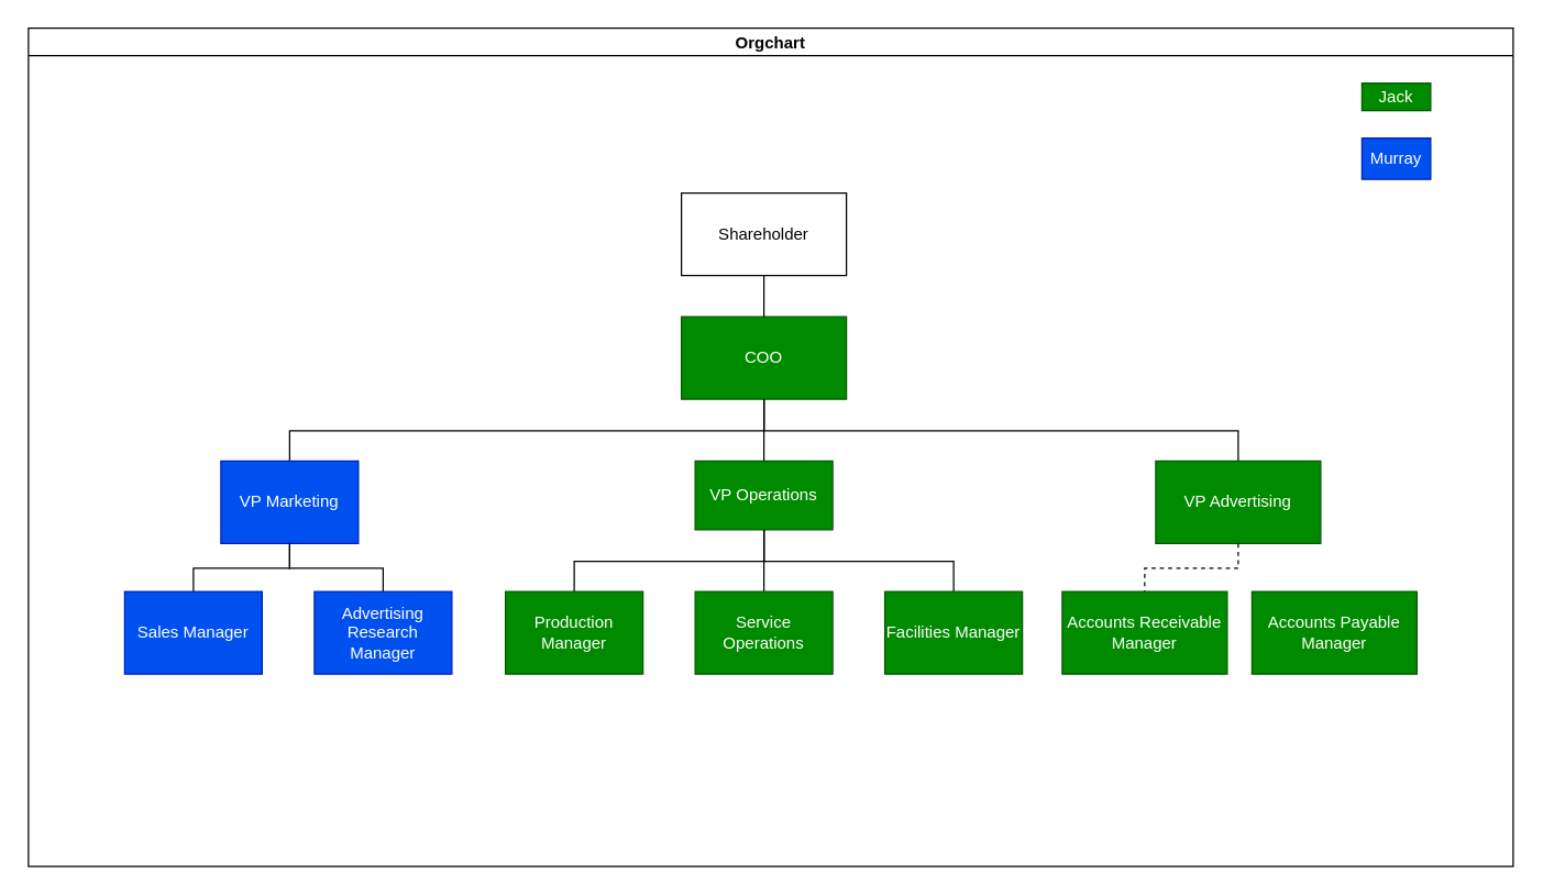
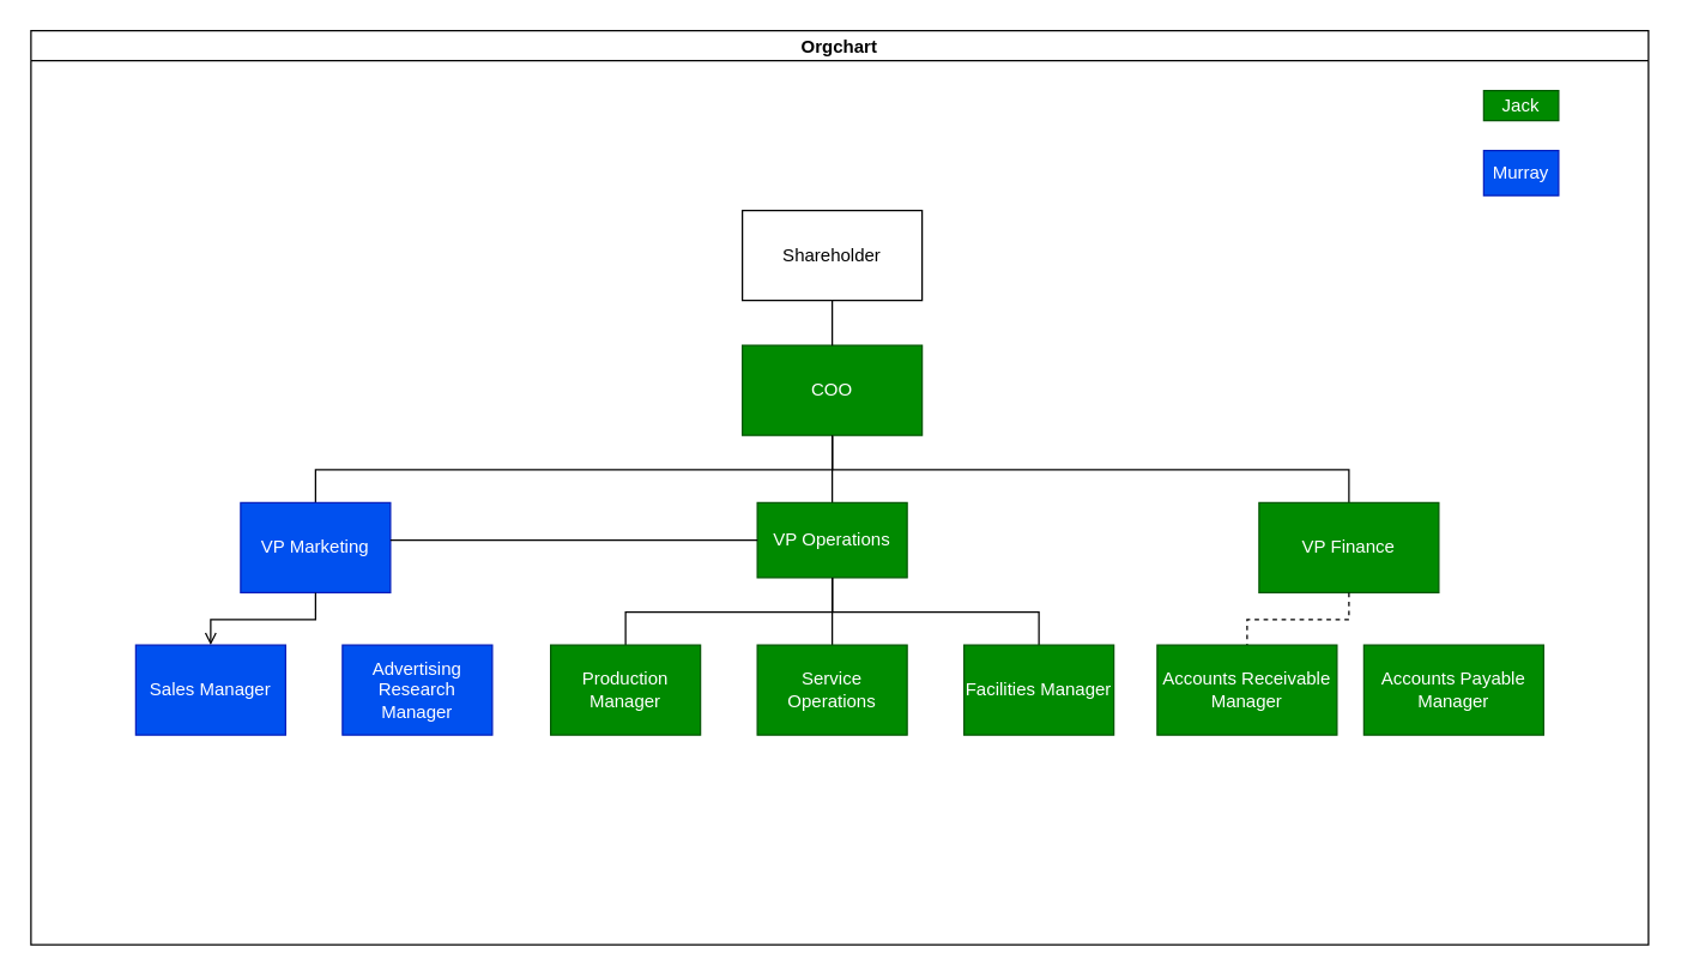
  <mxCell id="0" />
  <mxCell id="1" parent="0" />
  <mxCell id="2" value="Orgchart" style="swimlane;startSize=20;horizontal=1;containerType=tree;newEdgeStyle={&quot;edgeStyle&quot;:&quot;elbowEdgeStyle&quot;,&quot;startArrow&quot;:&quot;none&quot;,&quot;endArrow&quot;:&quot;none&quot;};" vertex="1" parent="1"><mxGeometry x="20" y="20" width="1080" height="610" as="geometry" /></mxCell>
  <mxCell id="3" value="" style="edgeStyle=elbowEdgeStyle;elbow=vertical;sourcePerimeterSpacing=0;targetPerimeterSpacing=0;startArrow=none;endArrow=none;rounded=0;curved=0;" edge="1" parent="2" source="5" target="6"><mxGeometry relative="1" as="geometry" /></mxCell>
  <mxCell id="4" value="" style="edgeStyle=elbowEdgeStyle;elbow=vertical;sourcePerimeterSpacing=0;targetPerimeterSpacing=0;startArrow=none;endArrow=none;rounded=0;curved=0;" edge="1" parent="2" source="5" target="7"><mxGeometry relative="1" as="geometry" /></mxCell>
  <mxCell id="5" value="COO" style="whiteSpace=wrap;html=1;align=center;treeFolding=1;treeMoving=1;newEdgeStyle={&quot;edgeStyle&quot;:&quot;elbowEdgeStyle&quot;,&quot;startArrow&quot;:&quot;none&quot;,&quot;endArrow&quot;:&quot;none&quot;};fillColor=#008a00;fontColor=#ffffff;strokeColor=#005700;" vertex="1" parent="2"><mxGeometry x="475" y="210" width="120" height="60" as="geometry" /></mxCell>
  <mxCell id="6" value="VP Marketing" style="whiteSpace=wrap;html=1;align=center;verticalAlign=middle;treeFolding=1;treeMoving=1;newEdgeStyle={&quot;edgeStyle&quot;:&quot;elbowEdgeStyle&quot;,&quot;startArrow&quot;:&quot;none&quot;,&quot;endArrow&quot;:&quot;none&quot;};fillColor=#0050ef;fontColor=#ffffff;strokeColor=#001DBC;" vertex="1" parent="2"><mxGeometry x="140" y="315" width="100" height="60" as="geometry" /></mxCell>
  <mxCell id="7" value="VP Operations" style="whiteSpace=wrap;html=1;align=center;verticalAlign=middle;treeFolding=1;treeMoving=1;newEdgeStyle={&quot;edgeStyle&quot;:&quot;elbowEdgeStyle&quot;,&quot;startArrow&quot;:&quot;none&quot;,&quot;endArrow&quot;:&quot;none&quot;};fillColor=#008a00;fontColor=#ffffff;strokeColor=#005700;" vertex="1" parent="2"><mxGeometry x="485" y="315" width="100" height="50" as="geometry" /></mxCell>
  <mxCell id="8" value="" style="edgeStyle=elbowEdgeStyle;rounded=0;orthogonalLoop=1;jettySize=auto;html=1;elbow=horizontal;startArrow=none;endArrow=none;" edge="1" source="5" target="9" parent="2"><mxGeometry relative="1" as="geometry" /></mxCell>
  <mxCell id="9" value="Shareholder" style="whiteSpace=wrap;html=1;align=center;treeFolding=1;treeMoving=1;newEdgeStyle={&quot;edgeStyle&quot;:&quot;elbowEdgeStyle&quot;,&quot;startArrow&quot;:&quot;none&quot;,&quot;endArrow&quot;:&quot;none&quot;};" vertex="1" parent="2"><mxGeometry x="475" y="120" width="120" height="60" as="geometry" /></mxCell>
- <mxCell id="10" value="" style="edgeStyle=elbowEdgeStyle;elbow=vertical;sourcePerimeterSpacing=0;targetPerimeterSpacing=0;startArrow=none;endArrow=none;rounded=0;curved=0;" edge="1" target="11" source="6" parent="2"><mxGeometry relative="1" as="geometry"><mxPoint x="320" y="310" as="sourcePoint" /></mxGeometry></mxCell>
+ <mxCell id="10" value="" style="edgeStyle=elbowEdgeStyle;elbow=vertical;sourcePerimeterSpacing=0;targetPerimeterSpacing=0;startArrow=none;endArrow=open;rounded=0;curved=0;" edge="1" target="11" source="6" parent="2"><mxGeometry relative="1" as="geometry"><mxPoint x="320" y="310" as="sourcePoint" /></mxGeometry></mxCell>
  <mxCell id="11" value="Sales Manager" style="whiteSpace=wrap;html=1;align=center;verticalAlign=middle;treeFolding=1;treeMoving=1;newEdgeStyle={&quot;edgeStyle&quot;:&quot;elbowEdgeStyle&quot;,&quot;startArrow&quot;:&quot;none&quot;,&quot;endArrow&quot;:&quot;none&quot;};fillColor=#0050ef;fontColor=#ffffff;strokeColor=#001DBC;" vertex="1" parent="2"><mxGeometry x="70" y="410" width="100" height="60" as="geometry" /></mxCell>
  <mxCell id="12" value="" style="edgeStyle=elbowEdgeStyle;rounded=0;orthogonalLoop=1;jettySize=auto;html=1;elbow=vertical;startArrow=none;endArrow=none;" edge="1" source="5" target="13" parent="2"><mxGeometry relative="1" as="geometry" /></mxCell>
- <mxCell id="13" value="VP Advertising" style="whiteSpace=wrap;html=1;align=center;treeFolding=1;treeMoving=1;newEdgeStyle={&quot;edgeStyle&quot;:&quot;elbowEdgeStyle&quot;,&quot;startArrow&quot;:&quot;none&quot;,&quot;endArrow&quot;:&quot;none&quot;};fillColor=#008a00;fontColor=#ffffff;strokeColor=#005700;" vertex="1" parent="2"><mxGeometry x="820" y="315" width="120" height="60" as="geometry" /></mxCell>
- <mxCell id="14" value="" style="edgeStyle=elbowEdgeStyle;elbow=vertical;sourcePerimeterSpacing=0;targetPerimeterSpacing=0;startArrow=none;endArrow=none;rounded=0;curved=0;" edge="1" target="15" source="6" parent="2"><mxGeometry relative="1" as="geometry"><mxPoint x="320" y="310" as="sourcePoint" /></mxGeometry></mxCell>
+ <mxCell id="13" value="VP Finance" style="whiteSpace=wrap;html=1;align=center;treeFolding=1;treeMoving=1;newEdgeStyle={&quot;edgeStyle&quot;:&quot;elbowEdgeStyle&quot;,&quot;startArrow&quot;:&quot;none&quot;,&quot;endArrow&quot;:&quot;none&quot;};fillColor=#008a00;fontColor=#ffffff;strokeColor=#005700;" vertex="1" parent="2"><mxGeometry x="820" y="315" width="120" height="60" as="geometry" /></mxCell>
+ <mxCell id="14" value="" style="edgeStyle=elbowEdgeStyle;elbow=vertical;sourcePerimeterSpacing=0;targetPerimeterSpacing=0;startArrow=none;endArrow=none;rounded=0;curved=0;" edge="1" target="7" source="6" parent="2"><mxGeometry relative="1" as="geometry"><mxPoint x="320" y="310" as="sourcePoint" /></mxGeometry></mxCell>
  <mxCell id="15" value="Advertising Research Manager" style="whiteSpace=wrap;html=1;align=center;verticalAlign=middle;treeFolding=1;treeMoving=1;newEdgeStyle={&quot;edgeStyle&quot;:&quot;elbowEdgeStyle&quot;,&quot;startArrow&quot;:&quot;none&quot;,&quot;endArrow&quot;:&quot;none&quot;};fillColor=#0050ef;fontColor=#ffffff;strokeColor=#001DBC;" vertex="1" parent="2"><mxGeometry x="208" y="410" width="100" height="60" as="geometry" /></mxCell>
  <mxCell id="16" value="" style="edgeStyle=elbowEdgeStyle;elbow=vertical;sourcePerimeterSpacing=0;targetPerimeterSpacing=0;startArrow=none;endArrow=none;rounded=0;curved=0;" edge="1" target="17" source="7" parent="2"><mxGeometry relative="1" as="geometry"><mxPoint x="665" y="315" as="sourcePoint" /></mxGeometry></mxCell>
  <mxCell id="17" value="Production Manager" style="whiteSpace=wrap;html=1;align=center;verticalAlign=middle;treeFolding=1;treeMoving=1;newEdgeStyle={&quot;edgeStyle&quot;:&quot;elbowEdgeStyle&quot;,&quot;startArrow&quot;:&quot;none&quot;,&quot;endArrow&quot;:&quot;none&quot;};fillColor=#008a00;fontColor=#ffffff;strokeColor=#005700;" vertex="1" parent="2"><mxGeometry x="347" y="410" width="100" height="60" as="geometry" /></mxCell>
  <mxCell id="18" value="" style="edgeStyle=elbowEdgeStyle;elbow=vertical;sourcePerimeterSpacing=0;targetPerimeterSpacing=0;startArrow=none;endArrow=none;rounded=0;curved=0;" edge="1" target="19" source="7" parent="2"><mxGeometry relative="1" as="geometry"><mxPoint x="665" y="315" as="sourcePoint" /></mxGeometry></mxCell>
  <mxCell id="19" value="Service Operations" style="whiteSpace=wrap;html=1;align=center;verticalAlign=middle;treeFolding=1;treeMoving=1;newEdgeStyle={&quot;edgeStyle&quot;:&quot;elbowEdgeStyle&quot;,&quot;startArrow&quot;:&quot;none&quot;,&quot;endArrow&quot;:&quot;none&quot;};fillColor=#008a00;fontColor=#ffffff;strokeColor=#005700;" vertex="1" parent="2"><mxGeometry x="485" y="410" width="100" height="60" as="geometry" /></mxCell>
  <mxCell id="20" value="" style="edgeStyle=elbowEdgeStyle;elbow=vertical;sourcePerimeterSpacing=0;targetPerimeterSpacing=0;startArrow=none;endArrow=none;rounded=0;curved=0;" edge="1" target="21" source="7" parent="2"><mxGeometry relative="1" as="geometry"><mxPoint x="665" y="315" as="sourcePoint" /></mxGeometry></mxCell>
  <mxCell id="21" value="Facilities Manager" style="whiteSpace=wrap;html=1;align=center;verticalAlign=middle;treeFolding=1;treeMoving=1;newEdgeStyle={&quot;edgeStyle&quot;:&quot;elbowEdgeStyle&quot;,&quot;startArrow&quot;:&quot;none&quot;,&quot;endArrow&quot;:&quot;none&quot;};fillColor=#008a00;fontColor=#ffffff;strokeColor=#005700;" vertex="1" parent="2"><mxGeometry x="623" y="410" width="100" height="60" as="geometry" /></mxCell>
  <mxCell id="22" value="" style="edgeStyle=elbowEdgeStyle;rounded=0;orthogonalLoop=1;jettySize=auto;html=1;elbow=vertical;startArrow=none;endArrow=none;dashed=1;" edge="1" target="23" source="13" parent="2"><mxGeometry relative="1" as="geometry"><mxPoint x="735" y="310" as="sourcePoint" /></mxGeometry></mxCell>
  <mxCell id="23" value="Accounts Receivable Manager" style="whiteSpace=wrap;html=1;align=center;treeFolding=1;treeMoving=1;newEdgeStyle={&quot;edgeStyle&quot;:&quot;elbowEdgeStyle&quot;,&quot;startArrow&quot;:&quot;none&quot;,&quot;endArrow&quot;:&quot;none&quot;};fillColor=#008a00;fontColor=#ffffff;strokeColor=#005700;" vertex="1" parent="2"><mxGeometry x="752" y="410" width="120" height="60" as="geometry" /></mxCell>
  <mxCell id="24" value="Accounts Payable Manager" style="whiteSpace=wrap;html=1;align=center;treeFolding=1;treeMoving=1;newEdgeStyle={&quot;edgeStyle&quot;:&quot;elbowEdgeStyle&quot;,&quot;startArrow&quot;:&quot;none&quot;,&quot;endArrow&quot;:&quot;none&quot;};fillColor=#008a00;fontColor=#ffffff;strokeColor=#005700;" vertex="1" parent="2"><mxGeometry x="890" y="410" width="120" height="60" as="geometry" /></mxCell>
  <mxCell id="25" value="Jack" style="rounded=0;whiteSpace=wrap;html=1;fillColor=#008a00;fontColor=#ffffff;strokeColor=#005700;" vertex="1" parent="2"><mxGeometry x="970" y="40" width="50" height="20" as="geometry" /></mxCell>
  <mxCell id="26" value="Murray" style="rounded=0;whiteSpace=wrap;html=1;fillColor=#0050ef;fontColor=#ffffff;strokeColor=#001DBC;" vertex="1" parent="2"><mxGeometry x="970" y="80" width="50" height="30" as="geometry" /></mxCell>
